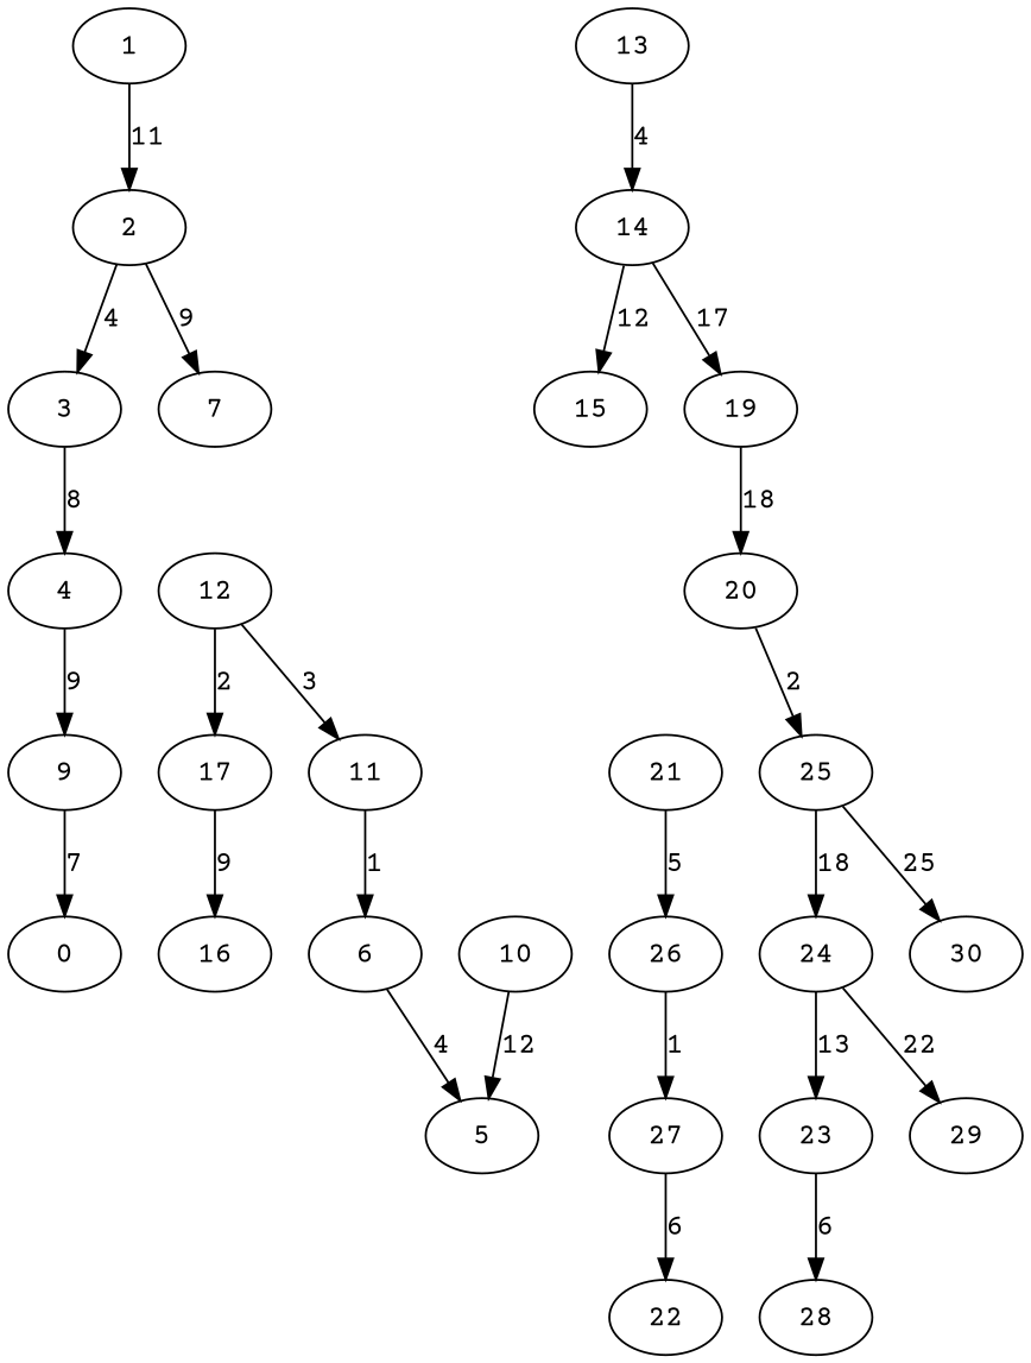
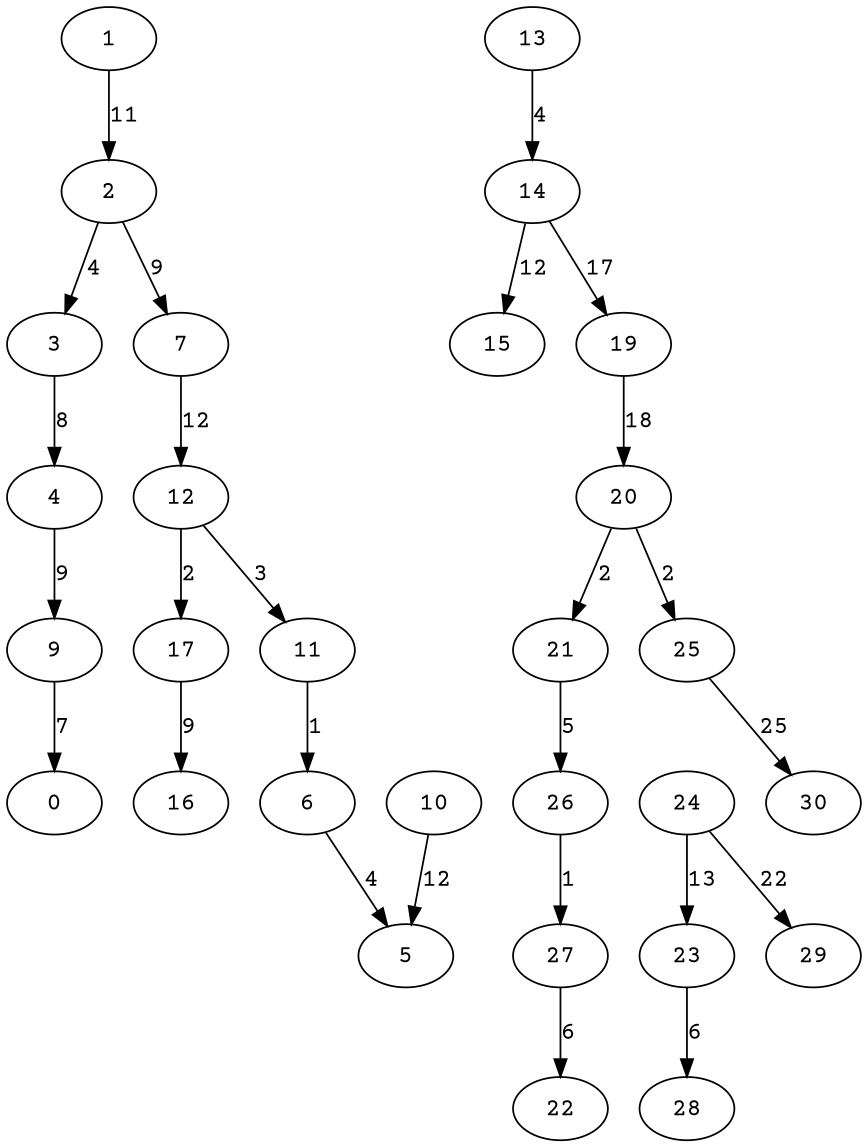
  digraph {
    fontname="Courier Prime"
    node [fontname="Courier Prime"]
    edge [fontname="Courier Prime"]
    1
    2
    3
    7
    4
    12
    9
    n8 [label=0]
    17
    11
    16
    6
    5
    10
    13
    14
    15
    19
    20
    21
    25
    26
    24
    30
    27
    23
    29
    22
    28
    1 -> 2 [label=11]
    2 -> 3 [label=4]
    2 -> 7 [label=9]
    3 -> 4 [label=8]
+   7 -> 12 [label=12]
    4 -> 9 [label=9]
    12 -> 17 [label=2]
    12 -> 11 [label=3]
    9 -> n8 [label=7]
    17 -> 16 [label=9]
    11 -> 6 [label=1]
    6 -> 5 [label=4]
    10 -> 5 [label=12]
    13 -> 14 [label=4]
    14 -> 15 [label=12]
    14 -> 19 [label=17]
    19 -> 20 [label=18]
+   20 -> 21 [label=2]
    20 -> 25 [label=2]
    21 -> 26 [label=5]
-   25 -> 24 [label=18]
    25 -> 30 [label=25]
    26 -> 27 [label=1]
    24 -> 23 [label=13]
    24 -> 29 [label=22]
    27 -> 22 [label=6]
    23 -> 28 [label=6]
  }
